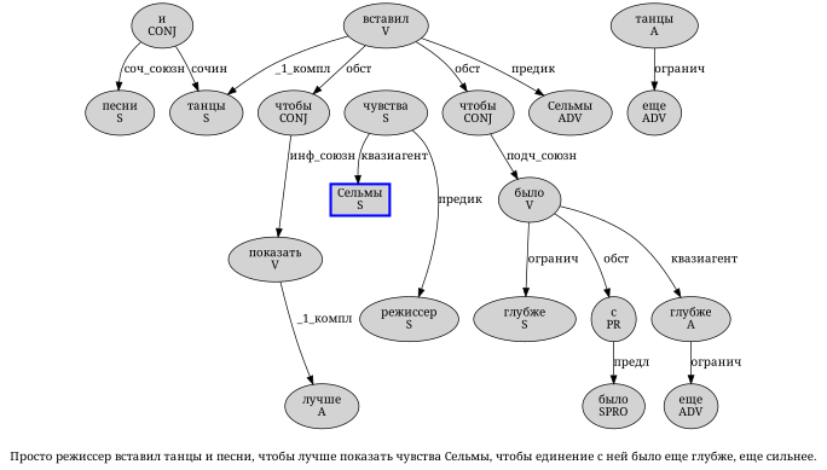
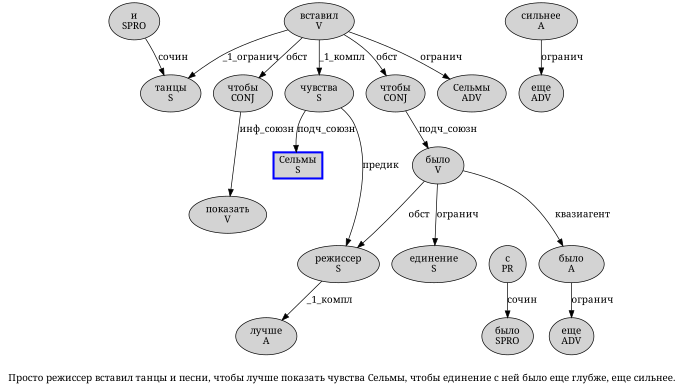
  digraph {
    fontname="Noto Serif"
    label="Просто режиссер вставил танцы и песни, чтобы лучше показать чувства Сельмы, чтобы единение с ней было еще глубже, еще сильнее."
    node [fillcolor=lightgray fontname="Noto Serif" penwidth=1 shape=ellipse style=filled]
    edge [fontname="Noto Serif"]
    n1 [label="Сельмы\nADV"]
    n2 [label="режиссер\nS"]
    n3 [label="вставил\nV"]
    n4 [label="танцы\nS"]
    n5 [label="чтобы\nCONJ"]
    n6 [label="чувства\nS"]
    n7 [label="чтобы\nCONJ"]
    n8 [label="показать\nV"]
    n9 [color=blue label="Сельмы\nS" penwidth=3 shape=box]
    n10 [label="было\nV"]
-   n11 [label="и\nCONJ"]
-   n12 [label="песни\nS"]
+   n11 [label="и\nSPRO"]
    n13 [label="лучше\nA"]
-   n14 [label="глубже\nS"]
+   n14 [label="единение\nS"]
    n15 [label="с\nPR"]
-   n16 [label="глубже\nA"]
+   n16 [label="было\nA"]
    n17 [label="было\nSPRO"]
    n18 [label="еще\nADV"]
-   n19 [label="танцы\nA"]
+   n19 [label="сильнее\nA"]
    n20 [label="еще\nADV"]
-   n3 -> n1 [label="предик"]
-   n3 -> n4 [label="_1_компл"]
+   n3 -> n1 [label="огранич"]
+   n3 -> n4 [label="_1_огранич"]
    n3 -> n5 [label="обст"]
+   n3 -> n6 [label="_1_компл"]
    n3 -> n7 [label="обст"]
    n5 -> n8 [label="инф_союзн"]
    n6 -> n2 [label="предик"]
-   n6 -> n9 [label="квазиагент"]
+   n6 -> n9 [label="подч_союзн"]
    n7 -> n10 [label="подч_союзн"]
-   n8 -> n13 [label="_1_компл"]
+   n2 -> n13 [label="_1_компл"]
    n10 -> n14 [label="огранич"]
-   n10 -> n15 [label="обст"]
+   n10 -> n2 [label="обст"]
    n10 -> n16 [label="квазиагент"]
    n11 -> n4 [label="сочин"]
-   n11 -> n12 [label="соч_союзн"]
-   n15 -> n17 [label="предл"]
+   n15 -> n17 [label="сочин"]
    n16 -> n18 [label="огранич"]
    n19 -> n20 [label="огранич"]
  }
